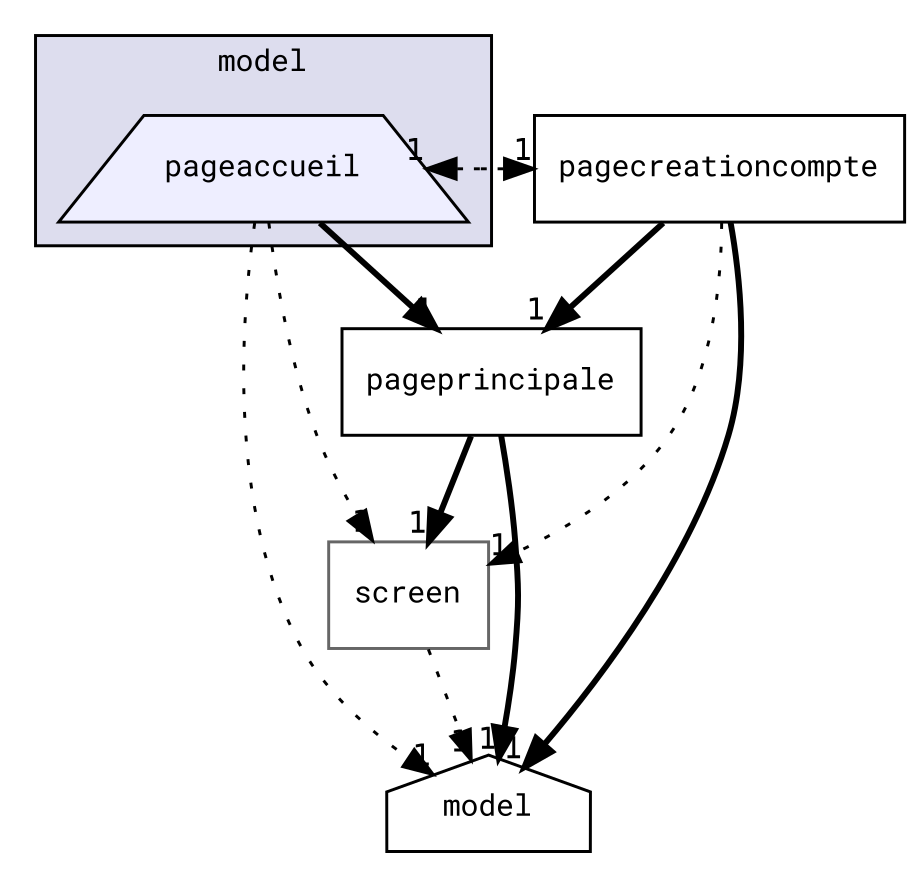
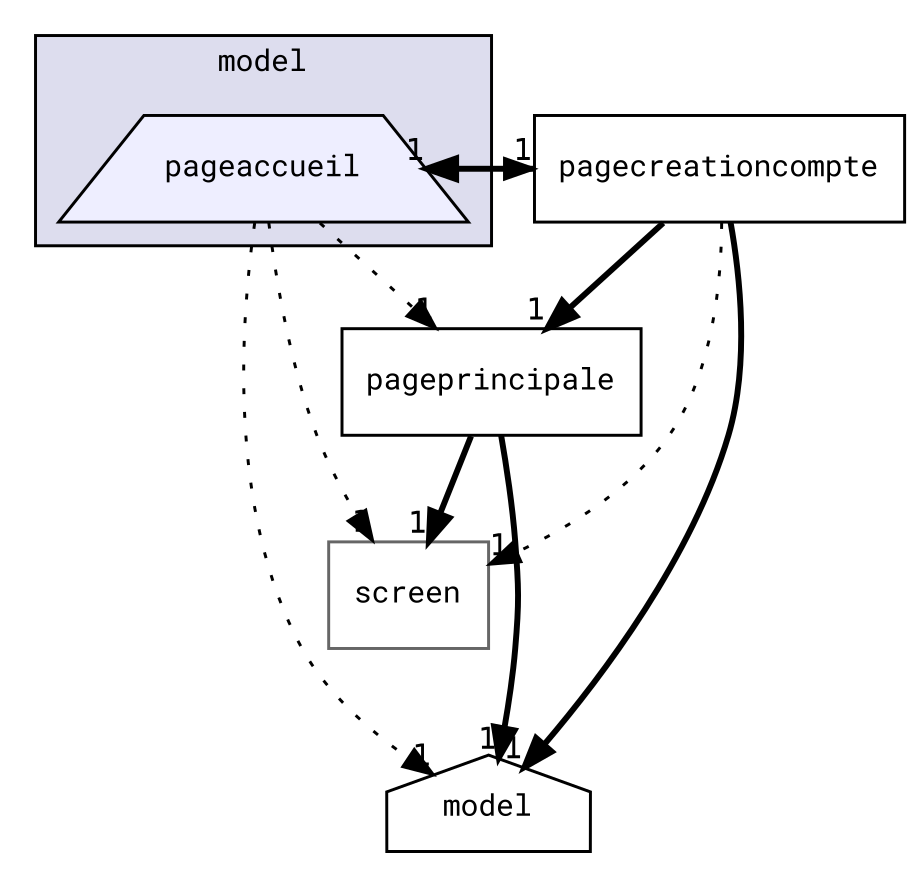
  digraph {
    compound=true
    fontname="Roboto Mono"
    node [color=black fontname="Roboto Mono" fontsize=10 shape=box style=filled]
    edge [fontname="Roboto Mono" headlabel=1 labeldistance=1.5 labelfontname=Helvetica labelfontsize=10 style=bold]
    n1 [fillcolor="#eeeeff" label=pageaccueil pencolor=black shape=trapezium]
    n2 [label=pagecreationcompte style=""]
    n3 [color=gray40 fillcolor=white label=screen]
    n4 [fillcolor=white label=model shape=house]
    n5 [label=pageprincipale style=""]
    subgraph cluster_1 {
      bgcolor="#ddddee"
      fontsize=10
      label=model
      pencolor=black
      n1
    }
    n1 -> n2 [style=dotted]
    n1 -> n3 [style=dotted]
    n1 -> n4 [style=dotted]
-   n1 -> n5
-   n2 -> n1 [style=dotted]
+   n1 -> n5 [style=dotted]
+   n2 -> n1
    n2 -> n3 [style=dotted]
    n2 -> n4
    n2 -> n5
-   n3 -> n4 [style=dotted]
    n5 -> n3
    n5 -> n4
  }
